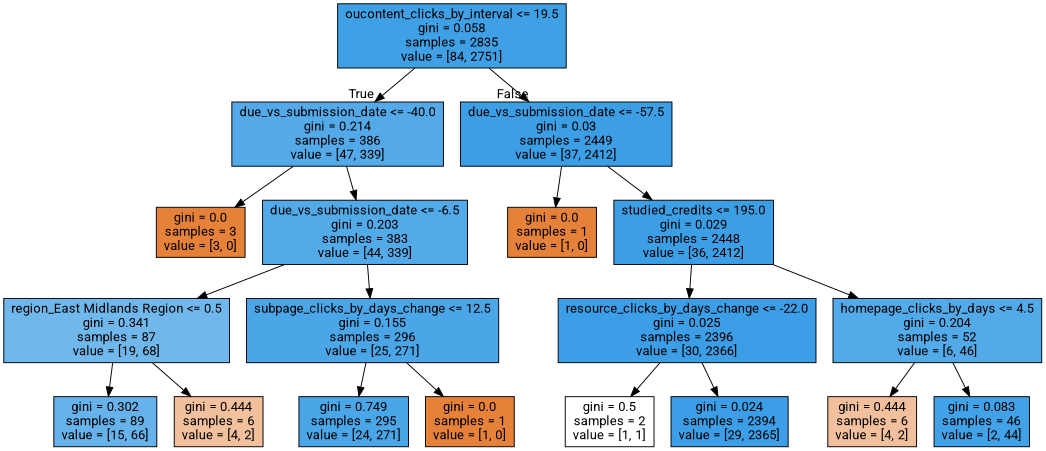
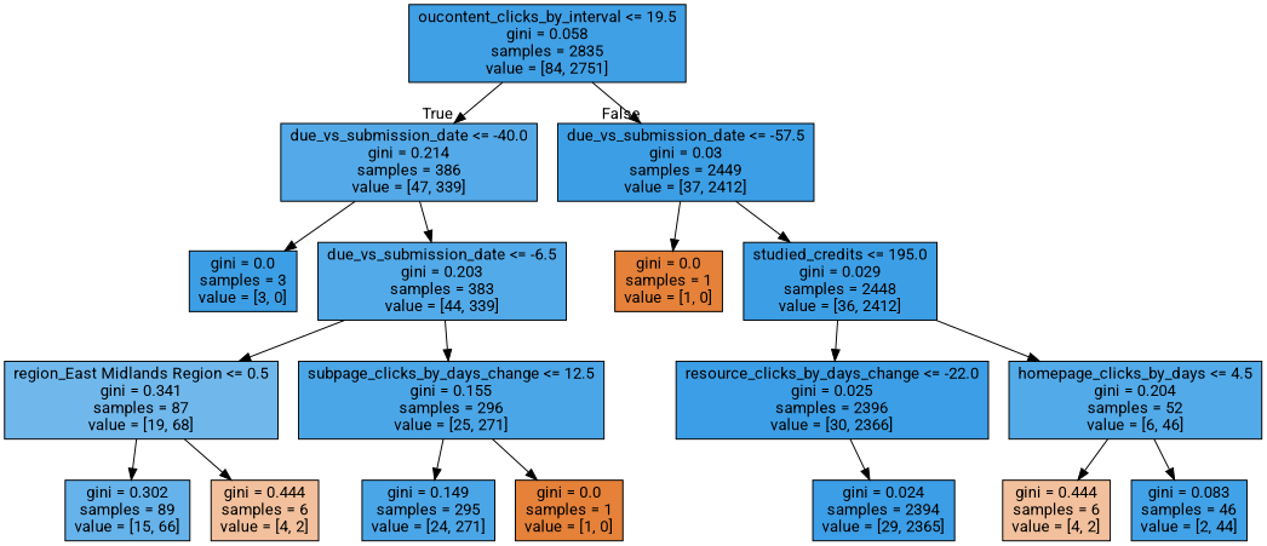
  digraph {
    fontname=Roboto
    node [color=black fillcolor="#e58139ff" fontname=Roboto shape=box style=filled]
    edge [fontname=Roboto]
    n1 [fillcolor="#399de5f7" label="oucontent_clicks_by_interval <= 19.5\ngini = 0.058\nsamples = 2835\nvalue = [84, 2751]"]
    n2 [fillcolor="#399de5dc" label="due_vs_submission_date <= -40.0\ngini = 0.214\nsamples = 386\nvalue = [47, 339]"]
    n3 [fillcolor="#399de5fb" label="due_vs_submission_date <= -57.5\ngini = 0.03\nsamples = 2449\nvalue = [37, 2412]"]
-   n4 [label="gini = 0.0\nsamples = 3\nvalue = [3, 0]"]
+   n4 [fillcolor="#399de5fb" label="gini = 0.0\nsamples = 3\nvalue = [3, 0]"]
    n5 [fillcolor="#399de5de" label="due_vs_submission_date <= -6.5\ngini = 0.203\nsamples = 383\nvalue = [44, 339]"]
    n6 [label="gini = 0.0\nsamples = 1\nvalue = [1, 0]"]
    n7 [fillcolor="#399de5fb" label="studied_credits <= 195.0\ngini = 0.029\nsamples = 2448\nvalue = [36, 2412]"]
    n8 [fillcolor="#399de5b8" label="region_East Midlands Region <= 0.5\ngini = 0.341\nsamples = 87\nvalue = [19, 68]"]
    n9 [fillcolor="#399de5e7" label="subpage_clicks_by_days_change <= 12.5\ngini = 0.155\nsamples = 296\nvalue = [25, 271]"]
    n10 [fillcolor="#399de5c5" label="gini = 0.302\nsamples = 89\nvalue = [15, 66]"]
    n11 [fillcolor="#e581397f" label="gini = 0.444\nsamples = 6\nvalue = [4, 2]"]
-   n12 [fillcolor="#399de5e8" label="gini = 0.749\nsamples = 295\nvalue = [24, 271]"]
+   n12 [fillcolor="#399de5e8" label="gini = 0.149\nsamples = 295\nvalue = [24, 271]"]
    n13 [label="gini = 0.0\nsamples = 1\nvalue = [1, 0]"]
    n14 [fillcolor="#399de5fc" label="resource_clicks_by_days_change <= -22.0\ngini = 0.025\nsamples = 2396\nvalue = [30, 2366]"]
    n15 [fillcolor="#399de5de" label="homepage_clicks_by_days <= 4.5\ngini = 0.204\nsamples = 52\nvalue = [6, 46]"]
-   n16 [fillcolor="#e5813900" label="gini = 0.5\nsamples = 2\nvalue = [1, 1]"]
    n17 [fillcolor="#399de5fc" label="gini = 0.024\nsamples = 2394\nvalue = [29, 2365]"]
    n18 [fillcolor="#e581397f" label="gini = 0.444\nsamples = 6\nvalue = [4, 2]"]
    n19 [fillcolor="#399de5f3" label="gini = 0.083\nsamples = 46\nvalue = [2, 44]"]
    n1 -> n2 [headlabel=True labelangle=45 labeldistance=2.5]
    n1 -> n3 [headlabel=False labelangle=-45 labeldistance=2.5]
    n2 -> n4
    n2 -> n5
    n3 -> n6
    n3 -> n7
    n5 -> n8
    n5 -> n9
    n7 -> n14
    n7 -> n15
    n8 -> n10
    n8 -> n11
    n9 -> n12
    n9 -> n13
-   n14 -> n16
    n14 -> n17
    n15 -> n18
    n15 -> n19
  }
